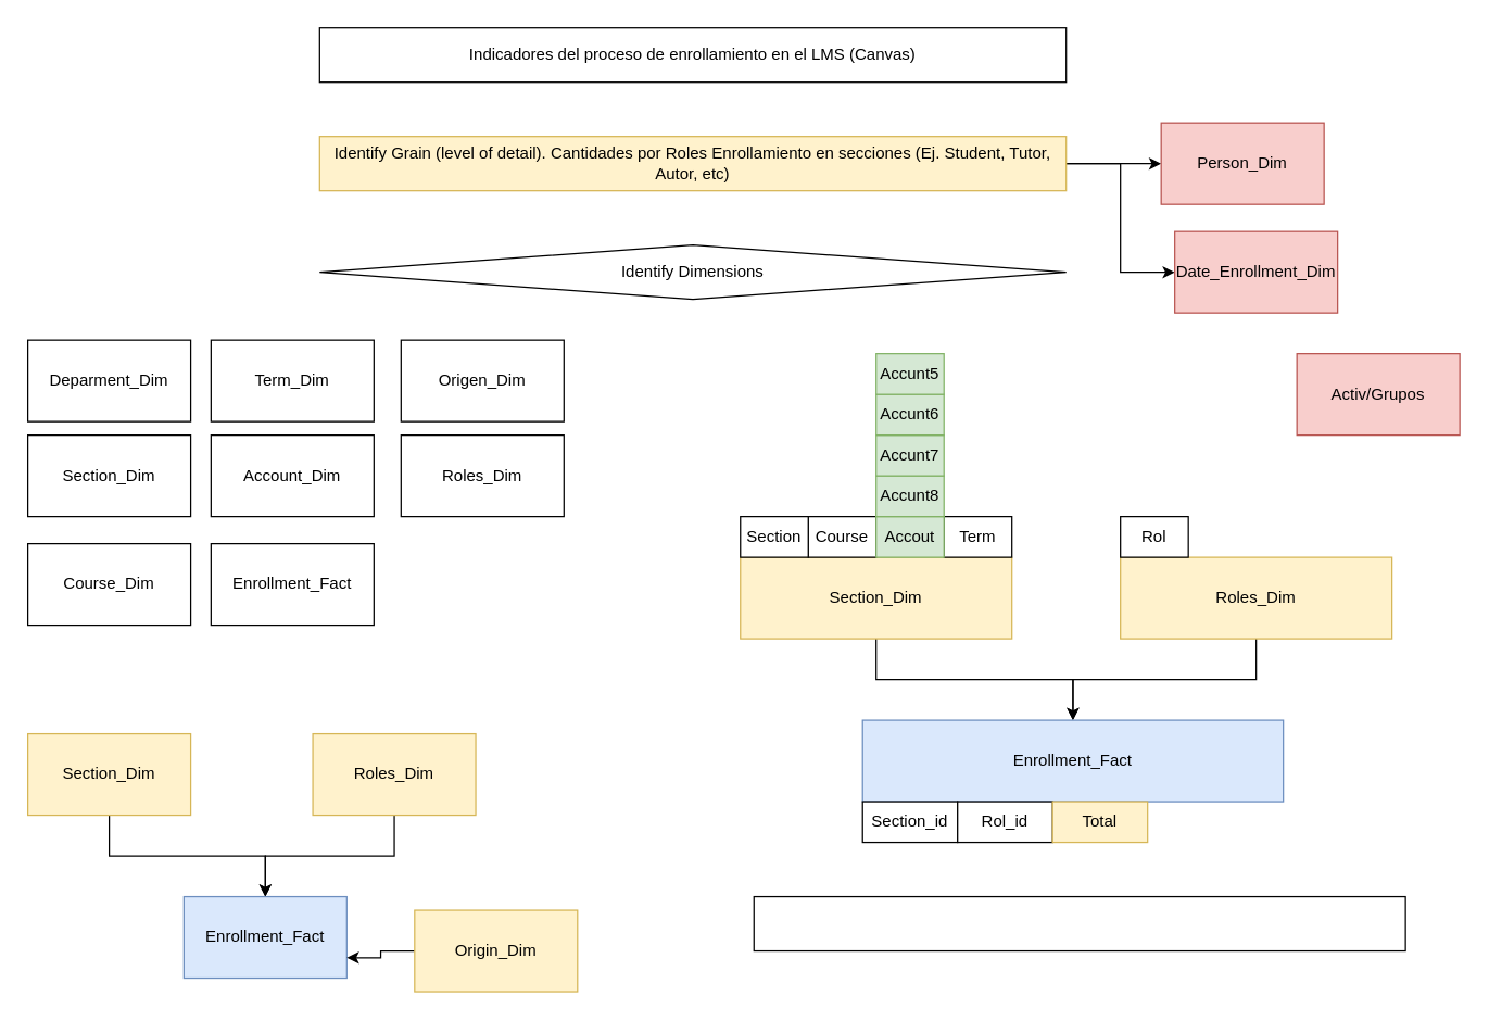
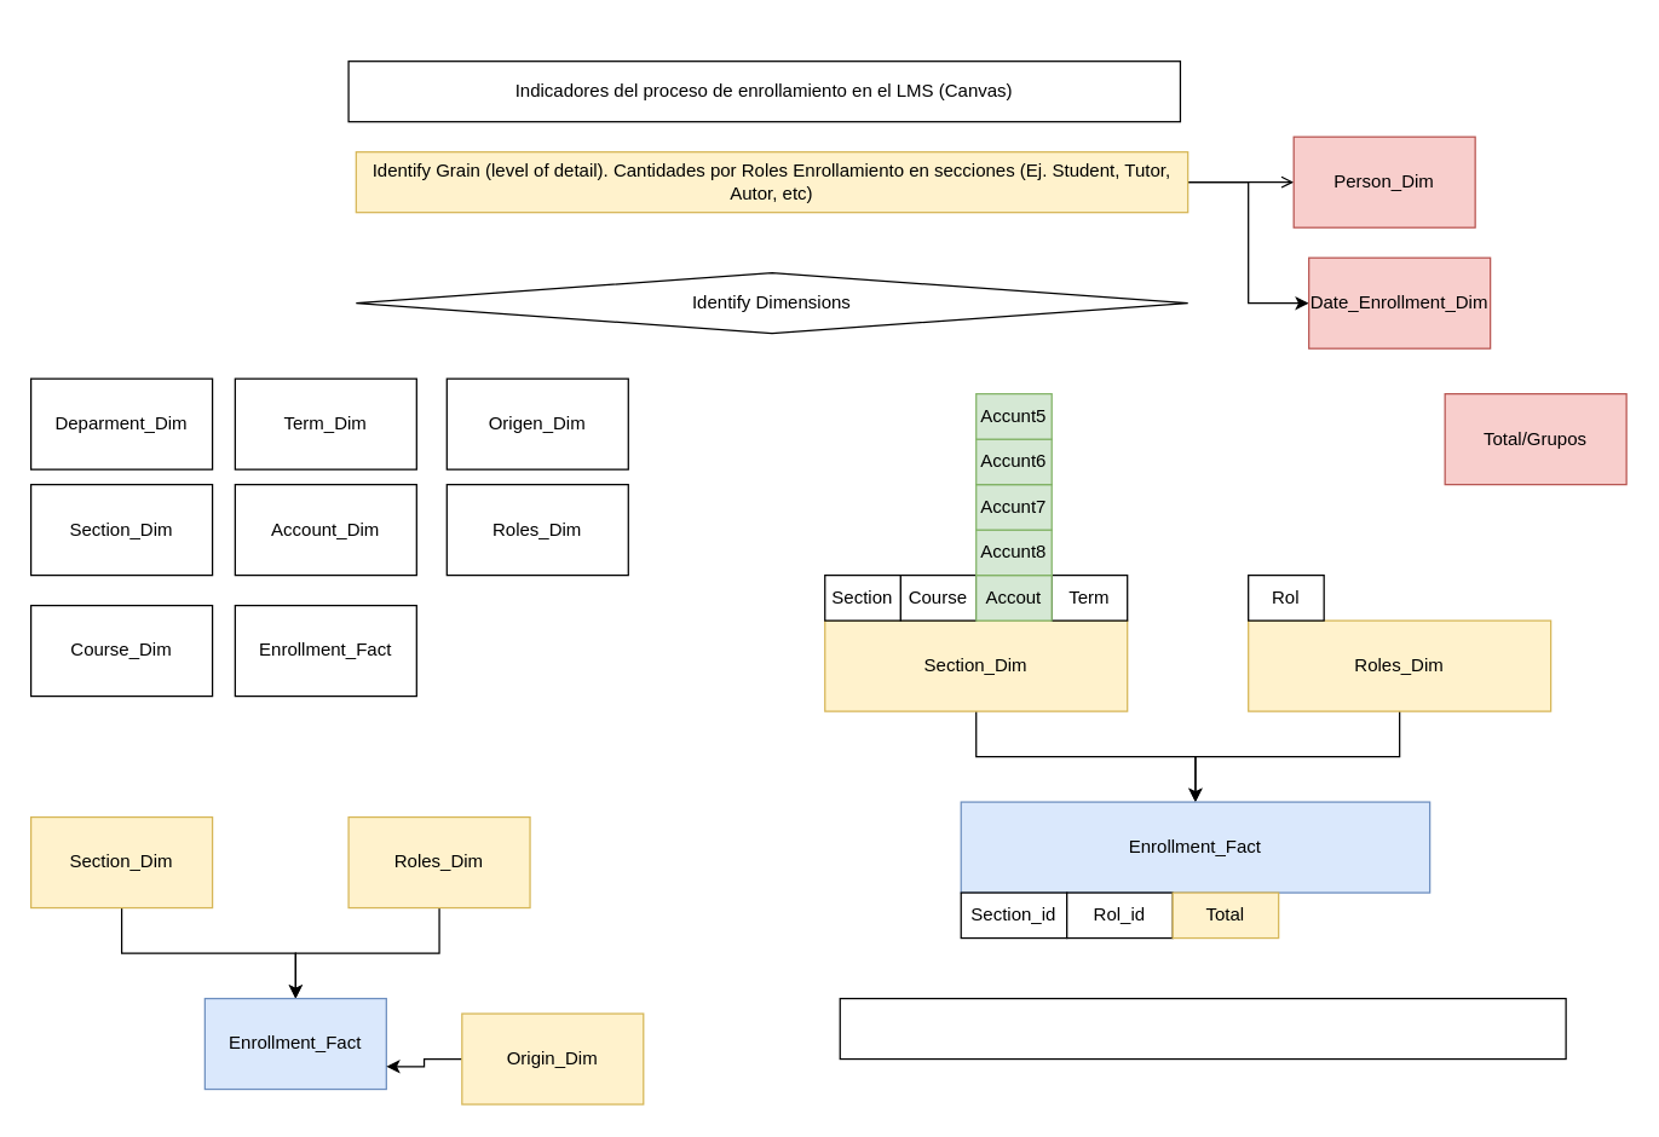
  <mxCell id="0" />
  <mxCell id="1" parent="0" />
- <mxCell id="2" value="Indicadores del proceso de enrollamiento en el LMS (Canvas)" style="rounded=0;whiteSpace=wrap;html=1;" vertex="1" parent="1"><mxGeometry x="235" y="20" width="550" height="40" as="geometry" /></mxCell>
- <mxCell id="3" style="edgeStyle=orthogonalEdgeStyle;rounded=0;orthogonalLoop=1;jettySize=auto;html=1;entryX=0;entryY=0.5;entryDx=0;entryDy=0;" edge="1" parent="1" source="5" target="11"><mxGeometry relative="1" as="geometry" /></mxCell>
+ <mxCell id="2" value="Indicadores del proceso de enrollamiento en el LMS (Canvas)" style="rounded=0;whiteSpace=wrap;html=1;" vertex="1" parent="1"><mxGeometry x="230" y="40" width="550" height="40" as="geometry" /></mxCell>
+ <mxCell id="3" style="edgeStyle=orthogonalEdgeStyle;rounded=0;orthogonalLoop=1;jettySize=auto;html=1;entryX=0;entryY=0.5;entryDx=0;entryDy=0;endArrow=open;" edge="1" parent="1" source="5" target="11"><mxGeometry relative="1" as="geometry" /></mxCell>
  <mxCell id="4" style="edgeStyle=orthogonalEdgeStyle;rounded=0;orthogonalLoop=1;jettySize=auto;html=1;entryX=0;entryY=0.5;entryDx=0;entryDy=0;" edge="1" parent="1" source="5" target="12"><mxGeometry relative="1" as="geometry" /></mxCell>
  <mxCell id="5" value="Identify Grain (level of detail). Cantidades por Roles Enrollamiento en secciones (Ej. Student, Tutor, Autor, etc)" style="rounded=0;whiteSpace=wrap;html=1;fillColor=#fff2cc;strokeColor=#d6b656;" vertex="1" parent="1"><mxGeometry x="235" y="100" width="550" height="40" as="geometry" /></mxCell>
  <mxCell id="6" value="Identify Dimensions" style="rhombus;whiteSpace=wrap;html=1;" vertex="1" parent="1"><mxGeometry x="235" y="180" width="550" height="40" as="geometry" /></mxCell>
  <mxCell id="7" value="Section_Dim" style="rounded=0;whiteSpace=wrap;html=1;" vertex="1" parent="1"><mxGeometry x="20" y="320" width="120" height="60" as="geometry" /></mxCell>
  <mxCell id="8" value="Roles_Dim" style="rounded=0;whiteSpace=wrap;html=1;" vertex="1" parent="1"><mxGeometry x="295" y="320" width="120" height="60" as="geometry" /></mxCell>
  <mxCell id="9" value="Enrollment_Fact" style="rounded=0;whiteSpace=wrap;html=1;" vertex="1" parent="1"><mxGeometry x="155" y="400" width="120" height="60" as="geometry" /></mxCell>
  <mxCell id="10" value="Deparment_Dim" style="rounded=0;whiteSpace=wrap;html=1;" vertex="1" parent="1"><mxGeometry x="20" y="250" width="120" height="60" as="geometry" /></mxCell>
  <mxCell id="11" value="Person_Dim" style="rounded=0;whiteSpace=wrap;html=1;fillColor=#f8cecc;strokeColor=#b85450;" vertex="1" parent="1"><mxGeometry x="855" y="90" width="120" height="60" as="geometry" /></mxCell>
  <mxCell id="12" value="Date_Enrollment_Dim" style="rounded=0;whiteSpace=wrap;html=1;fillColor=#f8cecc;strokeColor=#b85450;" vertex="1" parent="1"><mxGeometry x="865" y="170" width="120" height="60" as="geometry" /></mxCell>
  <mxCell id="13" value="Origen_Dim" style="rounded=0;whiteSpace=wrap;html=1;" vertex="1" parent="1"><mxGeometry x="295" y="250" width="120" height="60" as="geometry" /></mxCell>
  <mxCell id="14" value="Term_Dim" style="rounded=0;whiteSpace=wrap;html=1;" vertex="1" parent="1"><mxGeometry x="155" y="250" width="120" height="60" as="geometry" /></mxCell>
  <mxCell id="15" value="Account_Dim" style="rounded=0;whiteSpace=wrap;html=1;" vertex="1" parent="1"><mxGeometry x="155" y="320" width="120" height="60" as="geometry" /></mxCell>
  <mxCell id="16" value="Course_Dim" style="rounded=0;whiteSpace=wrap;html=1;" vertex="1" parent="1"><mxGeometry x="20" y="400" width="120" height="60" as="geometry" /></mxCell>
  <mxCell id="17" style="edgeStyle=orthogonalEdgeStyle;rounded=0;orthogonalLoop=1;jettySize=auto;html=1;" edge="1" parent="1" source="18" target="21"><mxGeometry relative="1" as="geometry" /></mxCell>
  <mxCell id="18" value="Section_Dim" style="rounded=0;whiteSpace=wrap;html=1;fillColor=#fff2cc;strokeColor=#d6b656;" vertex="1" parent="1"><mxGeometry x="545" y="410" width="200" height="60" as="geometry" /></mxCell>
  <mxCell id="19" style="edgeStyle=orthogonalEdgeStyle;rounded=0;orthogonalLoop=1;jettySize=auto;html=1;" edge="1" parent="1" source="20" target="21"><mxGeometry relative="1" as="geometry" /></mxCell>
  <mxCell id="20" value="Roles_Dim" style="rounded=0;whiteSpace=wrap;html=1;fillColor=#fff2cc;strokeColor=#d6b656;" vertex="1" parent="1"><mxGeometry x="825" y="410" width="200" height="60" as="geometry" /></mxCell>
  <mxCell id="21" value="Enrollment_Fact" style="rounded=0;whiteSpace=wrap;html=1;fillColor=#dae8fc;strokeColor=#6c8ebf;" vertex="1" parent="1"><mxGeometry x="635" y="530" width="310" height="60" as="geometry" /></mxCell>
  <mxCell id="22" style="edgeStyle=orthogonalEdgeStyle;rounded=0;orthogonalLoop=1;jettySize=auto;html=1;" edge="1" source="23" target="26" parent="1"><mxGeometry relative="1" as="geometry" /></mxCell>
  <mxCell id="23" value="Section_Dim" style="rounded=0;whiteSpace=wrap;html=1;fillColor=#fff2cc;strokeColor=#d6b656;" vertex="1" parent="1"><mxGeometry x="20" y="540" width="120" height="60" as="geometry" /></mxCell>
  <mxCell id="24" style="edgeStyle=orthogonalEdgeStyle;rounded=0;orthogonalLoop=1;jettySize=auto;html=1;" edge="1" source="25" target="26" parent="1"><mxGeometry relative="1" as="geometry" /></mxCell>
  <mxCell id="25" value="Roles_Dim" style="rounded=0;whiteSpace=wrap;html=1;fillColor=#fff2cc;strokeColor=#d6b656;" vertex="1" parent="1"><mxGeometry x="230" y="540" width="120" height="60" as="geometry" /></mxCell>
  <mxCell id="26" value="Enrollment_Fact" style="rounded=0;whiteSpace=wrap;html=1;fillColor=#dae8fc;strokeColor=#6c8ebf;" vertex="1" parent="1"><mxGeometry x="135" y="660" width="120" height="60" as="geometry" /></mxCell>
  <mxCell id="27" style="edgeStyle=orthogonalEdgeStyle;rounded=0;orthogonalLoop=1;jettySize=auto;html=1;entryX=1;entryY=0.75;entryDx=0;entryDy=0;" edge="1" parent="1" source="28" target="26"><mxGeometry relative="1" as="geometry" /></mxCell>
  <mxCell id="28" value="Origin_Dim" style="rounded=0;whiteSpace=wrap;html=1;fillColor=#fff2cc;strokeColor=#d6b656;" vertex="1" parent="1"><mxGeometry x="305" y="670" width="120" height="60" as="geometry" /></mxCell>
  <mxCell id="29" value="Term" style="rounded=0;whiteSpace=wrap;html=1;" vertex="1" parent="1"><mxGeometry x="695" y="380" width="50" height="30" as="geometry" /></mxCell>
  <mxCell id="30" value="Course" style="rounded=0;whiteSpace=wrap;html=1;" vertex="1" parent="1"><mxGeometry x="595" y="380" width="50" height="30" as="geometry" /></mxCell>
  <mxCell id="31" value="Accout" style="rounded=0;whiteSpace=wrap;html=1;fillColor=#d5e8d4;strokeColor=#82b366;" vertex="1" parent="1"><mxGeometry x="645" y="380" width="50" height="30" as="geometry" /></mxCell>
- <mxCell id="32" value="Activ/Grupos" style="rounded=0;whiteSpace=wrap;html=1;fillColor=#f8cecc;strokeColor=#b85450;" vertex="1" parent="1"><mxGeometry x="955" y="260" width="120" height="60" as="geometry" /></mxCell>
+ <mxCell id="32" value="Total/Grupos" style="rounded=0;whiteSpace=wrap;html=1;fillColor=#f8cecc;strokeColor=#b85450;" vertex="1" parent="1"><mxGeometry x="955" y="260" width="120" height="60" as="geometry" /></mxCell>
  <mxCell id="33" value="Section" style="rounded=0;whiteSpace=wrap;html=1;" vertex="1" parent="1"><mxGeometry x="545" y="380" width="50" height="30" as="geometry" /></mxCell>
  <mxCell id="34" value="Rol" style="rounded=0;whiteSpace=wrap;html=1;" vertex="1" parent="1"><mxGeometry x="825" y="380" width="50" height="30" as="geometry" /></mxCell>
  <mxCell id="35" value="Section_id" style="rounded=0;whiteSpace=wrap;html=1;" vertex="1" parent="1"><mxGeometry x="635" y="590" width="70" height="30" as="geometry" /></mxCell>
  <mxCell id="36" value="Rol_id" style="rounded=0;whiteSpace=wrap;html=1;" vertex="1" parent="1"><mxGeometry x="705" y="590" width="70" height="30" as="geometry" /></mxCell>
  <mxCell id="37" value="Total" style="rounded=0;whiteSpace=wrap;html=1;fillColor=#fff2cc;strokeColor=#d6b656;" vertex="1" parent="1"><mxGeometry x="775" y="590" width="70" height="30" as="geometry" /></mxCell>
  <mxCell id="38" value="" style="rounded=0;whiteSpace=wrap;html=1;" vertex="1" parent="1"><mxGeometry x="555" y="660" width="480" height="40" as="geometry" /></mxCell>
  <mxCell id="39" value="Accunt8" style="rounded=0;whiteSpace=wrap;html=1;fillColor=#d5e8d4;strokeColor=#82b366;" vertex="1" parent="1"><mxGeometry x="645" y="350" width="50" height="30" as="geometry" /></mxCell>
  <mxCell id="40" value="Accunt7" style="rounded=0;whiteSpace=wrap;html=1;fillColor=#d5e8d4;strokeColor=#82b366;" vertex="1" parent="1"><mxGeometry x="645" y="320" width="50" height="30" as="geometry" /></mxCell>
  <mxCell id="41" value="Accunt6" style="rounded=0;whiteSpace=wrap;html=1;fillColor=#d5e8d4;strokeColor=#82b366;" vertex="1" parent="1"><mxGeometry x="645" y="290" width="50" height="30" as="geometry" /></mxCell>
  <mxCell id="42" value="Accunt5" style="rounded=0;whiteSpace=wrap;html=1;fillColor=#d5e8d4;strokeColor=#82b366;" vertex="1" parent="1"><mxGeometry x="645" y="260" width="50" height="30" as="geometry" /></mxCell>
